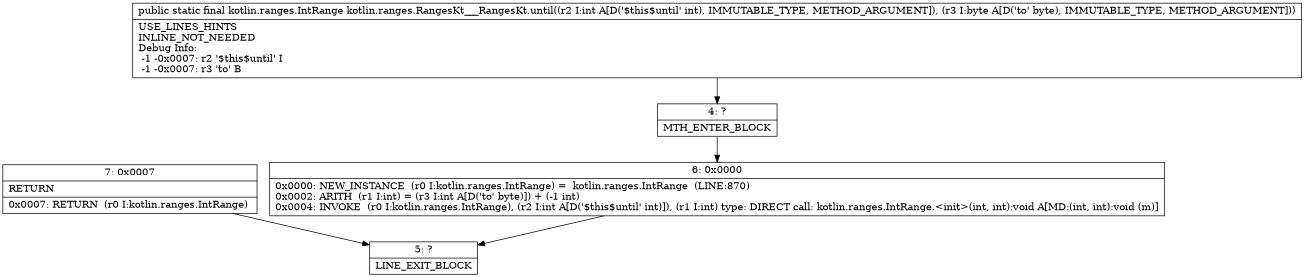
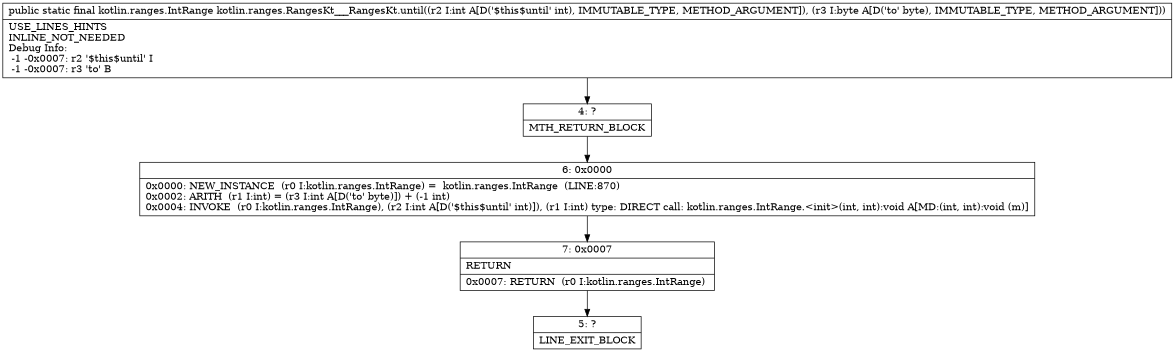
  digraph {
    node [shape=record]
-   n1 [label="{4\:\ ?|MTH_ENTER_BLOCK\l}"]
+   n1 [label="{4\:\ ?|MTH_RETURN_BLOCK\l}"]
    n2 [label="{6\:\ 0x0000|0x0000: NEW_INSTANCE  (r0 I:kotlin.ranges.IntRange) =  kotlin.ranges.IntRange  (LINE:870)\l0x0002: ARITH  (r1 I:int) = (r3 I:int A[D('to' byte)]) + (\-1 int) \l0x0004: INVOKE  (r0 I:kotlin.ranges.IntRange), (r2 I:int A[D('$this$until' int)]), (r1 I:int) type: DIRECT call: kotlin.ranges.IntRange.\<init\>(int, int):void A[MD:(int, int):void (m)]\l}"]
    n3 [label="{7\:\ 0x0007|RETURN\l|0x0007: RETURN  (r0 I:kotlin.ranges.IntRange) \l}"]
    n4 [label="{5\:\ ?|LINE_EXIT_BLOCK\l}"]
    n5 [label="{public static final kotlin.ranges.IntRange kotlin.ranges.RangesKt___RangesKt.until((r2 I:int A[D('$this$until' int), IMMUTABLE_TYPE, METHOD_ARGUMENT]), (r3 I:byte A[D('to' byte), IMMUTABLE_TYPE, METHOD_ARGUMENT]))  | USE_LINES_HINTS\lINLINE_NOT_NEEDED\lDebug Info:\l  \-1 \-0x0007: r2 '$this$until' I\l  \-1 \-0x0007: r3 'to' B\l}"]
    n1 -> n2
-   n2 -> n4
+   n2 -> n3
    n3 -> n4
    n5 -> n1
  }
